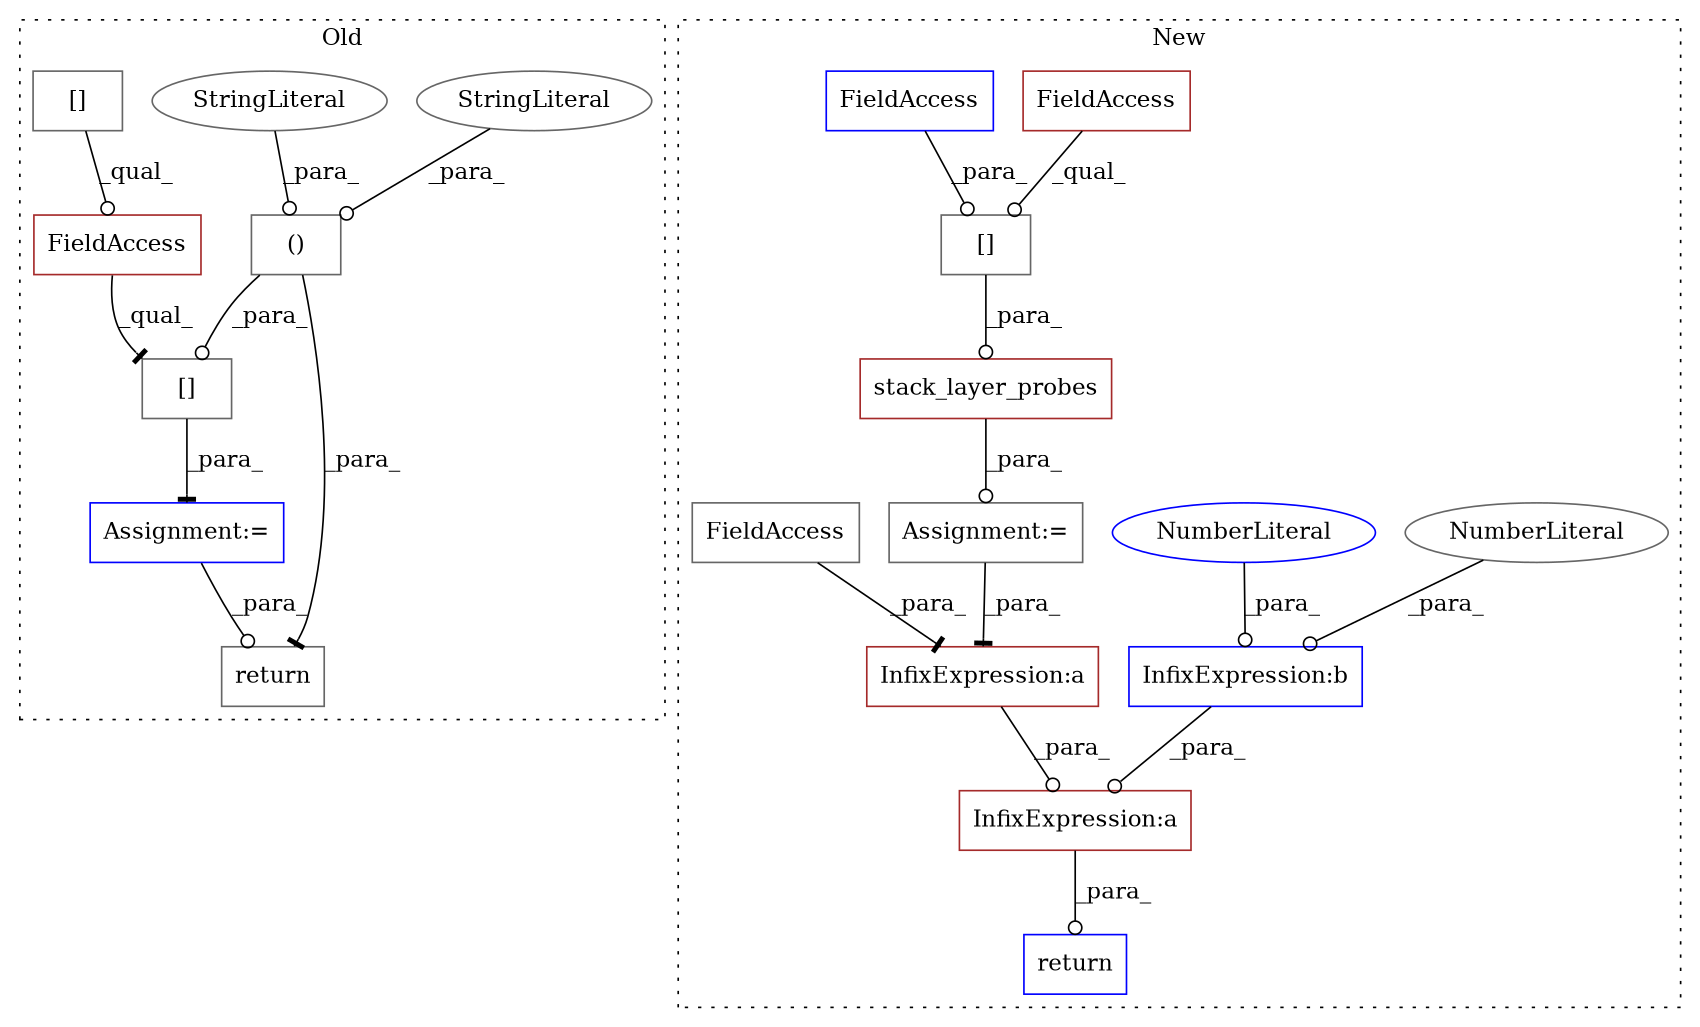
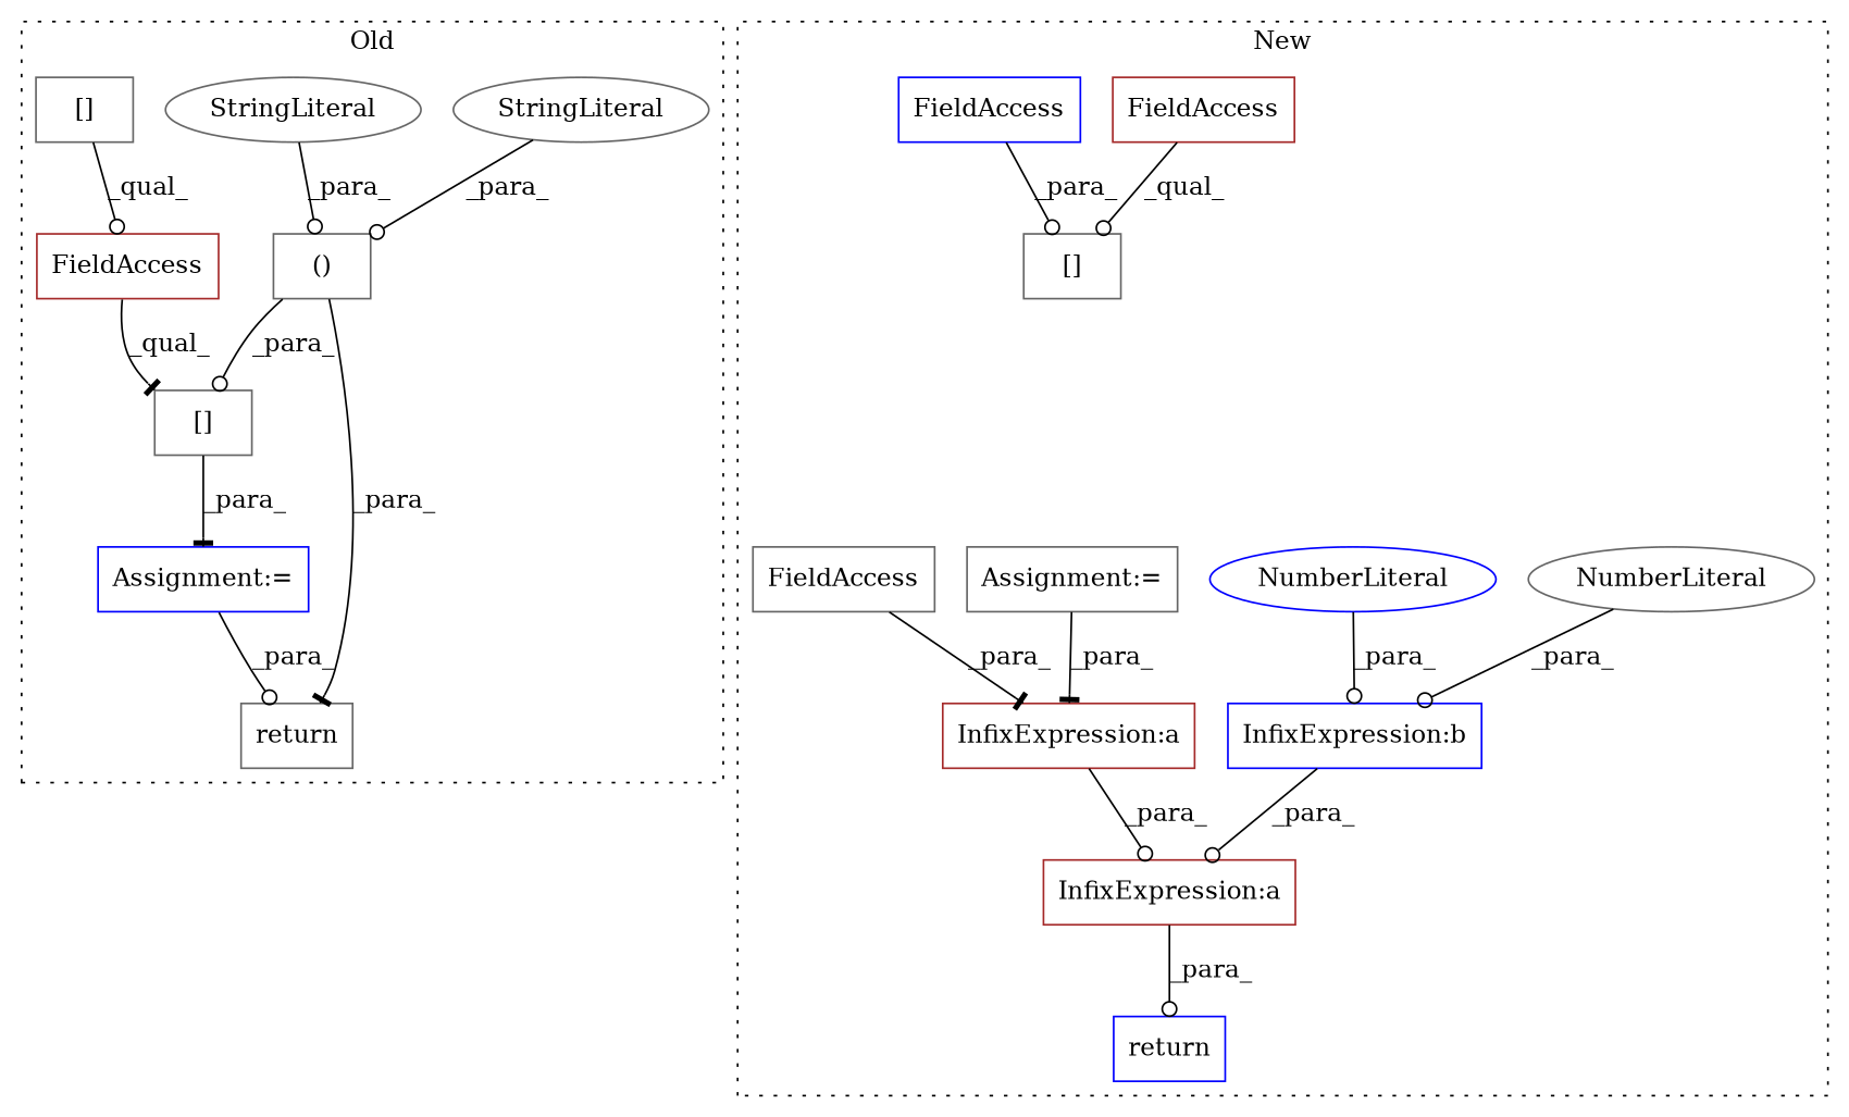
  digraph {
    node [a=22 l=1 s=9260 shape=box color=gray40]
    edge [arrowhead=odot]
    n1 [a=2 l="31,2" label="[]" s="9229,9325"]
    n2 [a=106 l=65 label="()"]
    n3 [a=45 l=16 label=StringLiteral s=9309 shape=ellipse]
    n4 [a=45 l=36 label=StringLiteral shape=ellipse]
    n5 [l=25 label=FieldAccess s=9229 color=brown]
    n6 [a=2 l="16,1" label="[]" s="9229,9248"]
    n7 [a=7 label="Assignment:=" s=9228 color=blue]
    n8 [a=41 l=7 label=return s=9421]
-   n9 [a=32 l="19,1" label=stack_layer_probes s="9218,9266" color=brown]
    n10 [a=2 l="18,1" label="[]" s="9237,9265"]
    n11 [l=17 label=FieldAccess s=9237 color=brown]
    n12 [a=7 label="Assignment:=" s=9212]
    n13 [a=41 l=7 label=return s=9420 color=blue]
    n14 [a=27 l=3 label="InfixExpression:a" s=9459 color=brown]
    n15 [a=27 l=3 label="InfixExpression:a" s=9446 color=brown]
    n16 [a=27 l=3 label="InfixExpression:b" s=9464 color=blue]
    n17 [a=34 label=NumberLiteral s=9463 shape=ellipse]
    n18 [a=34 label=NumberLiteral s=9467 shape=ellipse color=blue]
    n19 [l=10 label=FieldAccess s=9255 color=blue]
    n20 [l=9 label=FieldAccess s=9449]
    subgraph cluster_1 {
      label=Old
      style=dotted
      n1
      n2
      n3
      n4
      n5
      n6
      n7
      n8
    }
    subgraph cluster_2 {
      label=New
      style=dotted
-     n9
      n10
      n11
      n12
      n13
      n14
      n15
      n16
      n17
      n18
      n19
      n20
    }
    n1 -> n7 [label=_para_ arrowhead=tee]
    n2 -> n1 [label=_para_]
    n2 -> n8 [label=_para_ arrowhead=tee]
    n3 -> n2 [label=_para_]
    n4 -> n2 [label=_para_]
    n5 -> n1 [label=_qual_ arrowhead=tee]
    n6 -> n5 [label=_qual_]
    n7 -> n8 [label=_para_]
-   n9 -> n12 [label=_para_]
-   n10 -> n9 [label=_para_]
    n11 -> n10 [label=_qual_]
    n12 -> n15 [label=_para_ arrowhead=tee]
    n14 -> n13 [label=_para_]
    n15 -> n14 [label=_para_]
    n16 -> n14 [label=_para_]
    n17 -> n16 [label=_para_]
    n18 -> n16 [label=_para_]
    n19 -> n10 [label=_para_]
    n20 -> n15 [label=_para_ arrowhead=tee]
  }
